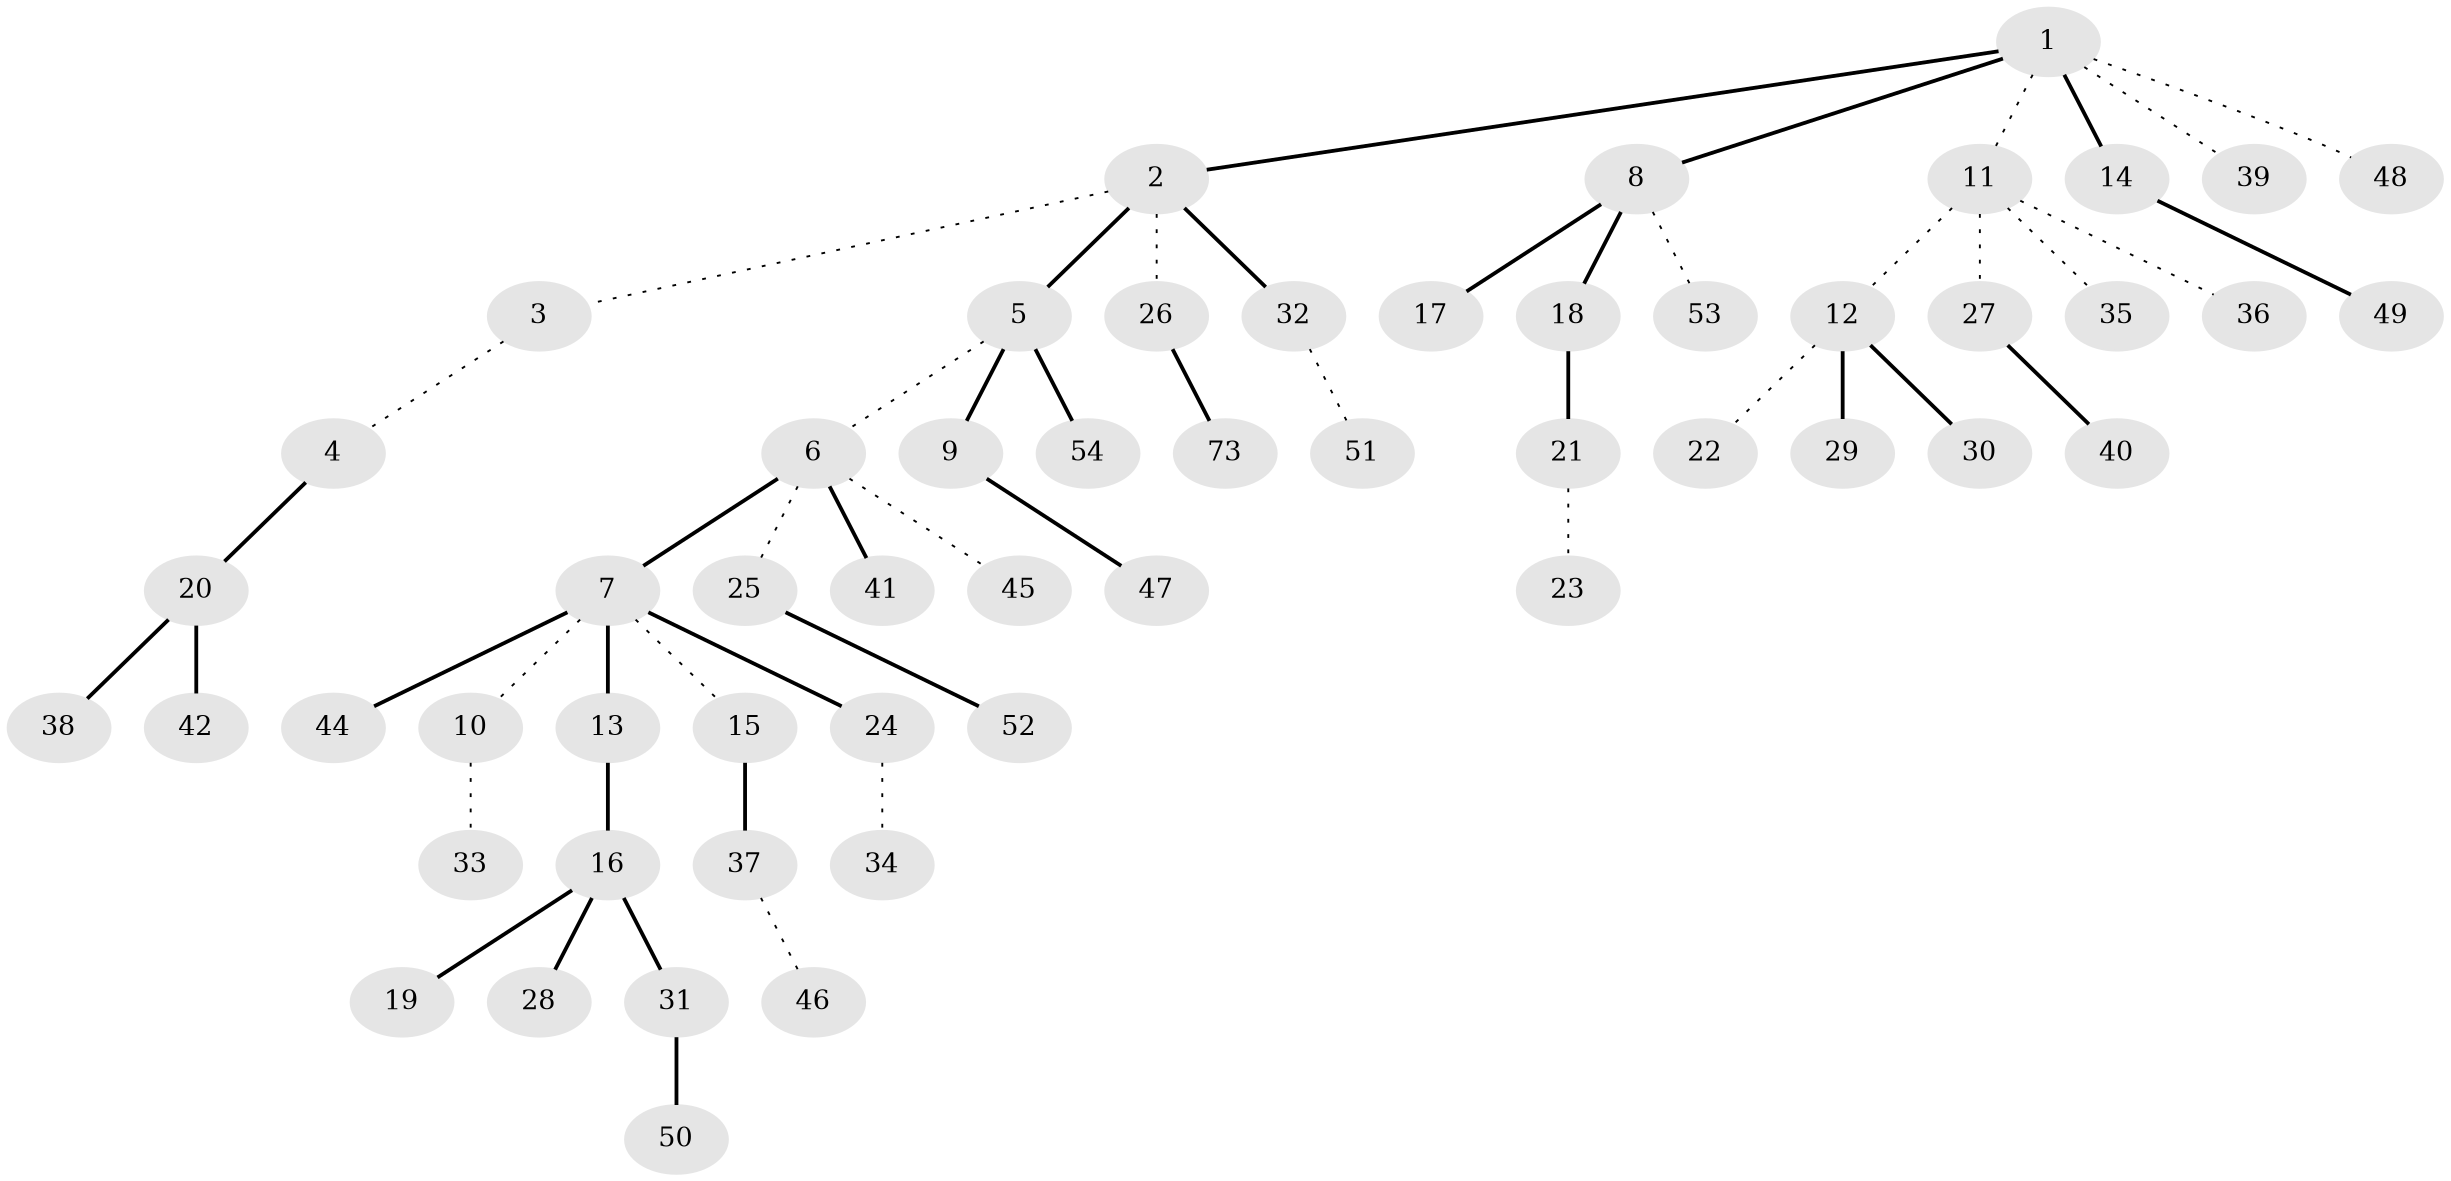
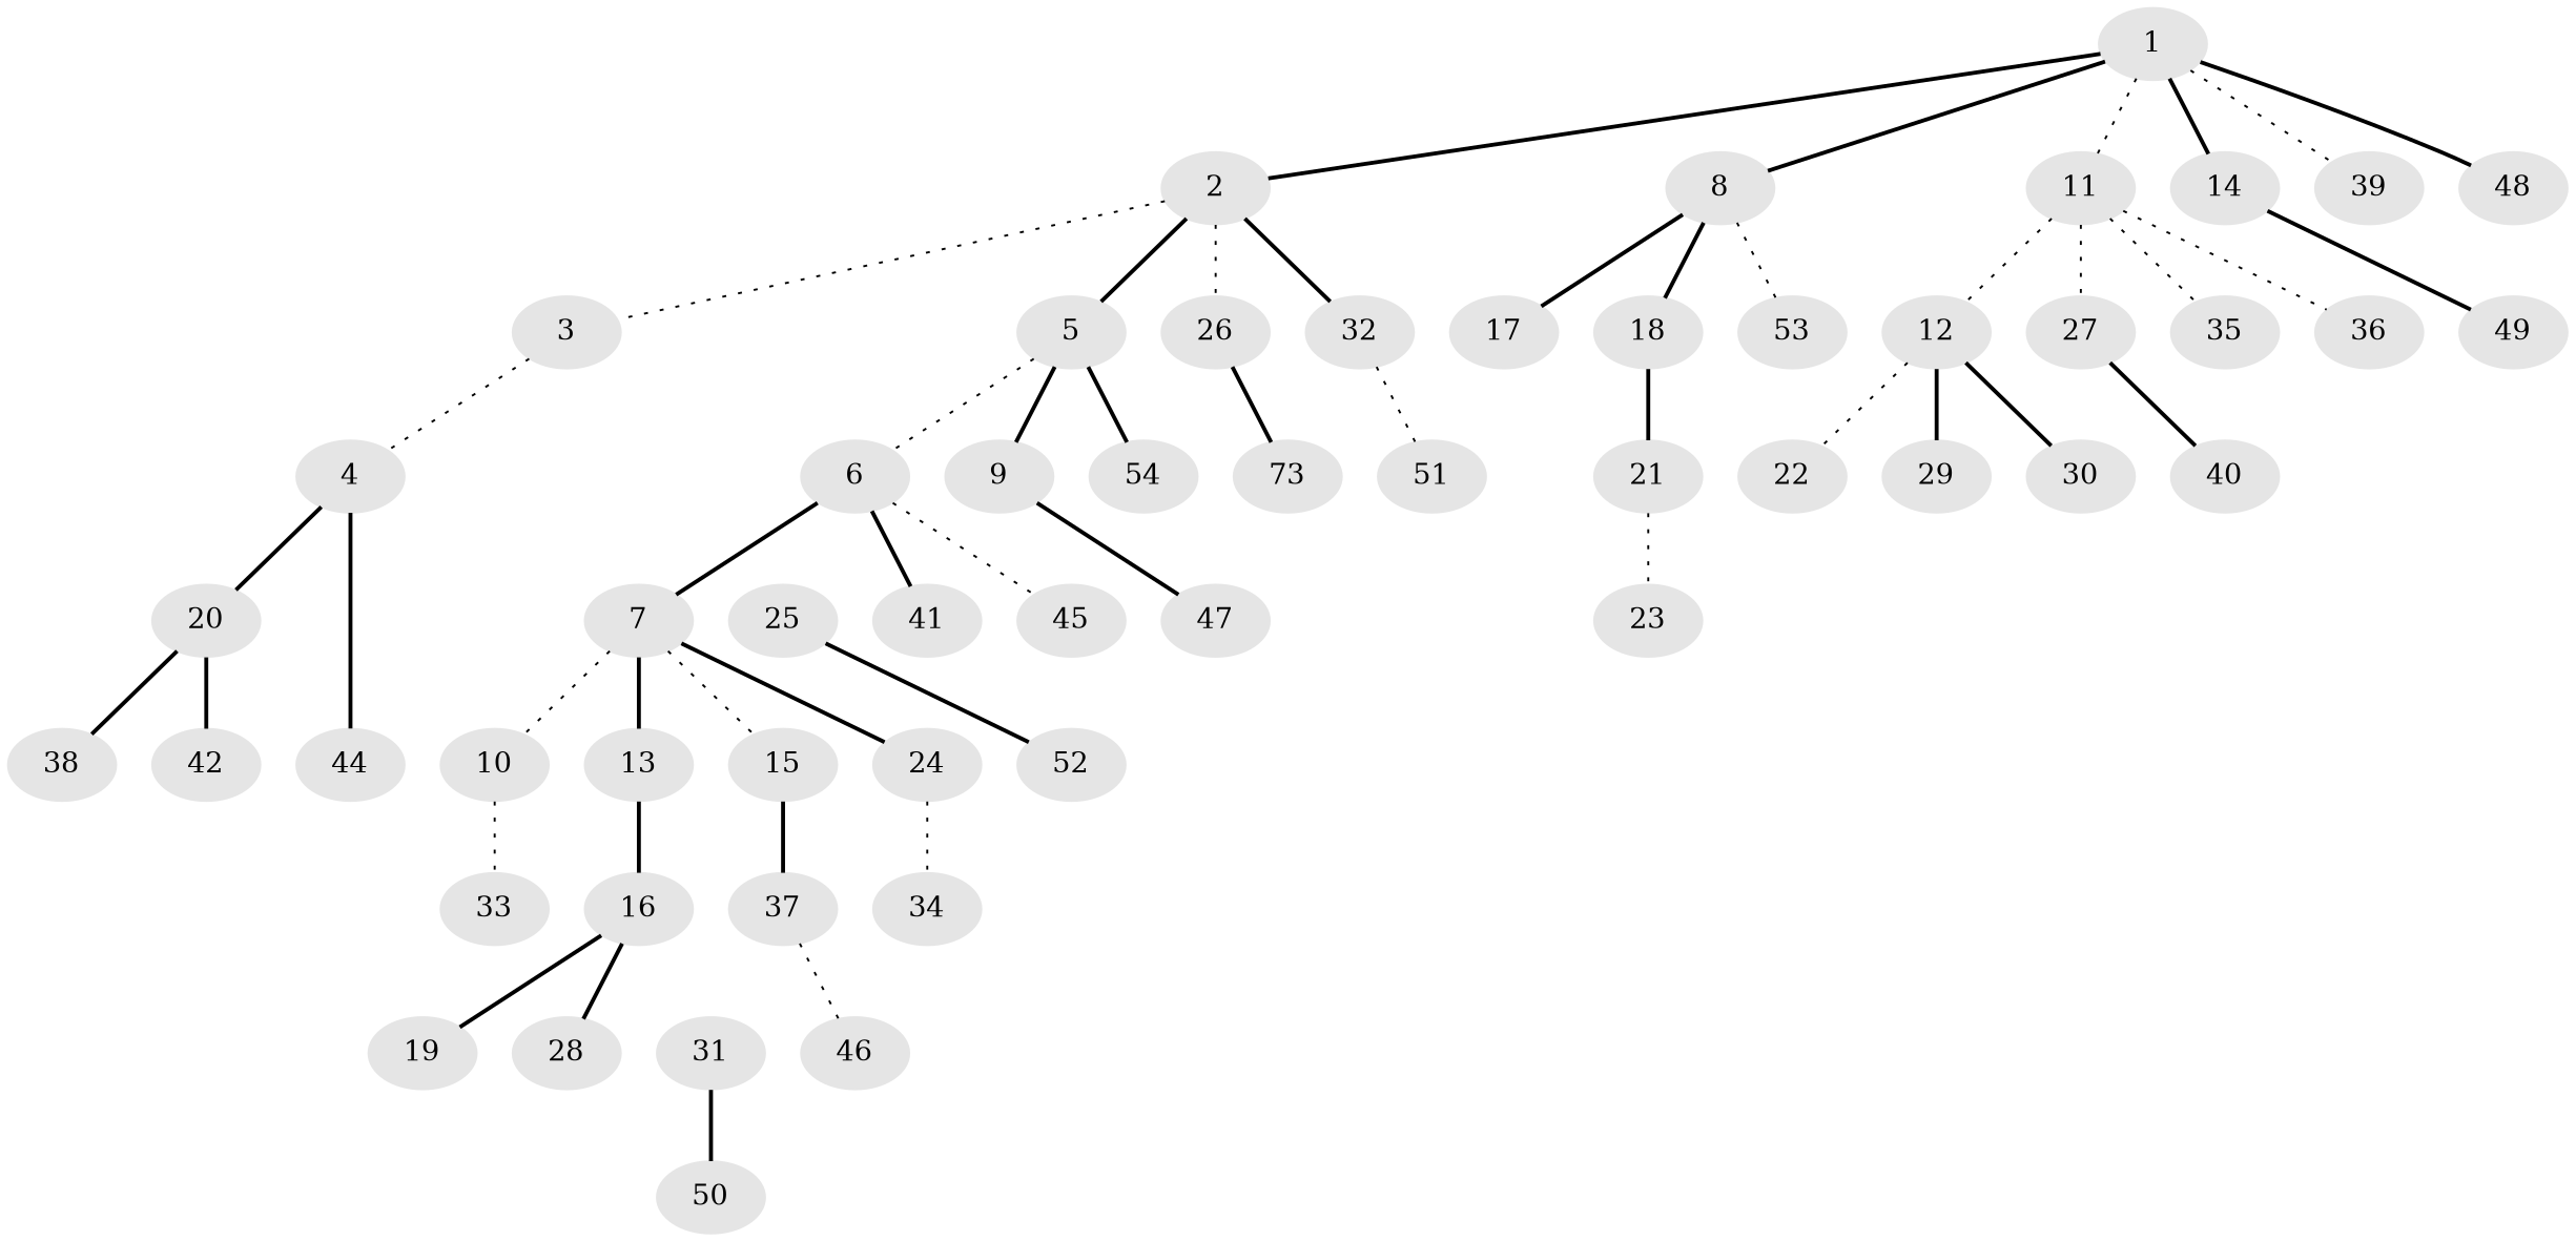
  graph {
    node [color=gray90 style=filled]
    edge [style=bold]
    1
    2
    8
    11
    14
    39
    48
    3
    5
    26
    32
    17
    18
    53
    12
    27
    35
    36
    49
    4
    6
    9
    54
    n24 [label=73]
    51
    20
    44
    38
    42
    7
    25
    41
    45
    47
    10
    13
    15
    24
    52
    33
    16
    37
    34
    21
    22
    29
    30
    40
    19
    28
    31
    46
    50
    23
    1 -- 2
    1 -- 8
    1 -- 11 [style=dotted]
    1 -- 14
    1 -- 39 [style=dotted]
-   1 -- 48 [style=dotted]
+   1 -- 48
    2 -- 3 [style=dotted]
    2 -- 5
    2 -- 26 [style=dotted]
    2 -- 32
    8 -- 17
    8 -- 18
    8 -- 53 [style=dotted]
    11 -- 12 [style=dotted]
    11 -- 27 [style=dotted]
    11 -- 35 [style=dotted]
    11 -- 36 [style=dotted]
    14 -- 49
    3 -- 4 [style=dotted]
    5 -- 6 [style=dotted]
    5 -- 9
    5 -- 54
    26 -- n24
    32 -- 51 [style=dotted]
    18 -- 21
    12 -- 22 [style=dotted]
    12 -- 29
    12 -- 30
    27 -- 40
    4 -- 20
-   7 -- 44
+   4 -- 44
    6 -- 7
-   6 -- 25 [style=dotted]
    6 -- 41
    6 -- 45 [style=dotted]
    9 -- 47
    20 -- 38
    20 -- 42
    7 -- 10 [style=dotted]
    7 -- 13
    7 -- 15 [style=dotted]
    7 -- 24
    25 -- 52
    10 -- 33 [style=dotted]
    13 -- 16
    15 -- 37
    24 -- 34 [style=dotted]
    16 -- 19
    16 -- 28
-   16 -- 31
    37 -- 46 [style=dotted]
    21 -- 23 [style=dotted]
    31 -- 50
  }
